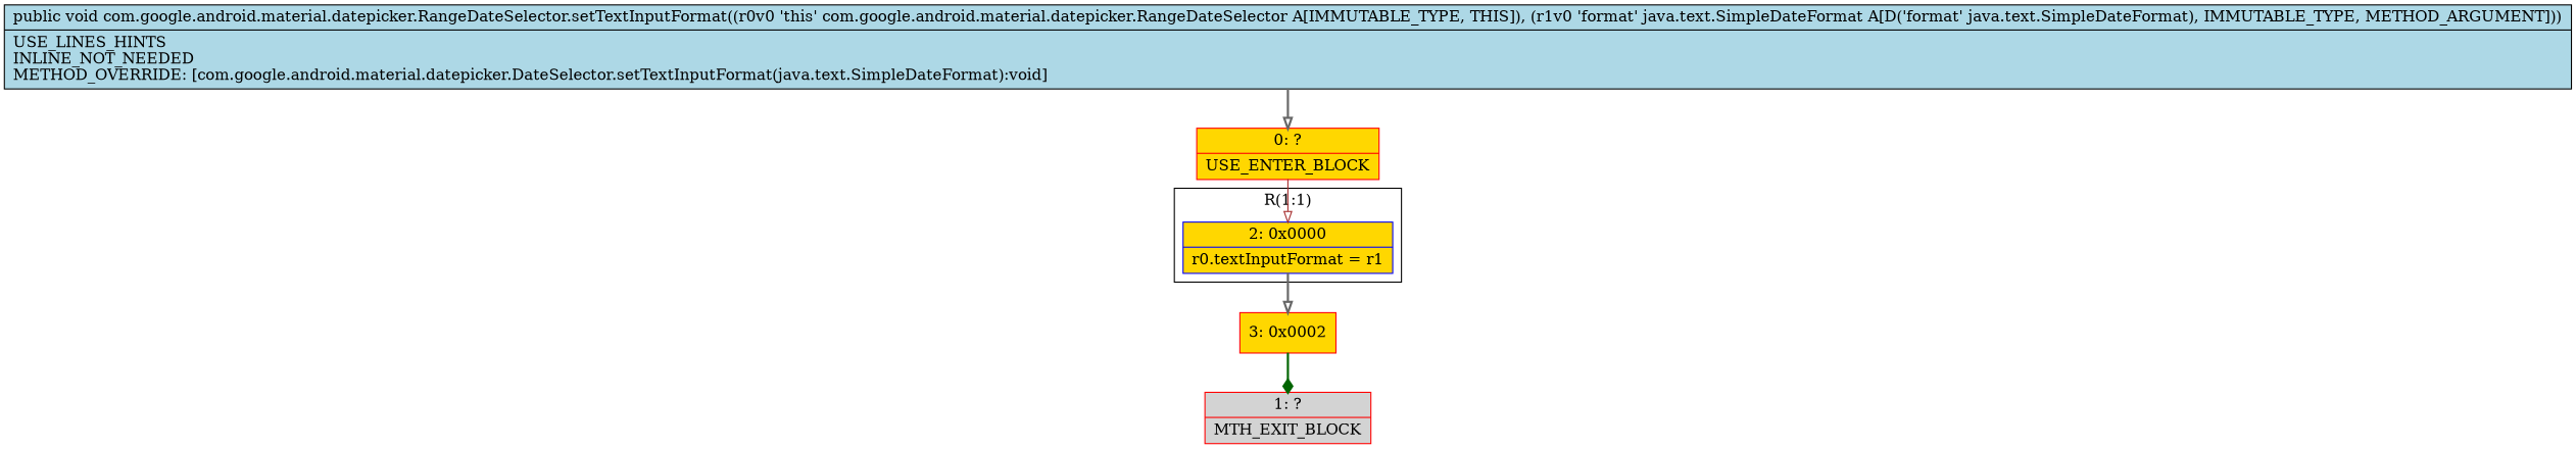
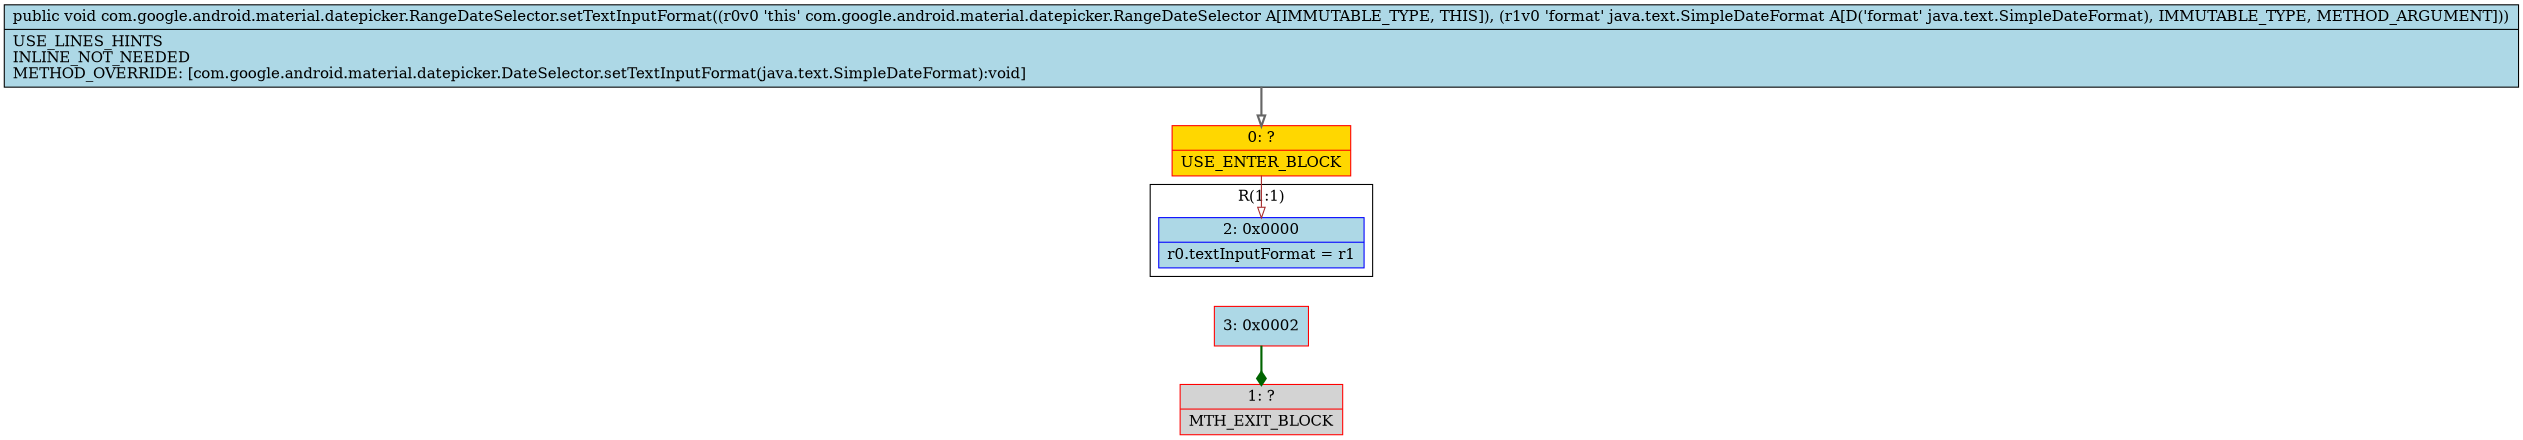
  digraph {
    node [color=red fillcolor=gold shape=record style=filled]
    edge [arrowhead=onormal color=gray40 style=bold]
-   n1 [color=blue label="{2\:\ 0x0000|r0.textInputFormat = r1\l}"]
-   n2 [label="{3\:\ 0x0002}"]
+   n1 [color=blue fillcolor=lightblue label="{2\:\ 0x0000|r0.textInputFormat = r1\l}"]
+   n2 [fillcolor=lightblue label="{3\:\ 0x0002}"]
    n3 [fillcolor=lightgrey label="{1\:\ ?|MTH_EXIT_BLOCK\l}"]
    n4 [label="{0\:\ ?|USE_ENTER_BLOCK\l}"]
    n5 [fillcolor=lightblue label="{public void com.google.android.material.datepicker.RangeDateSelector.setTextInputFormat((r0v0 'this' com.google.android.material.datepicker.RangeDateSelector A[IMMUTABLE_TYPE, THIS]), (r1v0 'format' java.text.SimpleDateFormat A[D('format' java.text.SimpleDateFormat), IMMUTABLE_TYPE, METHOD_ARGUMENT]))  | USE_LINES_HINTS\lINLINE_NOT_NEEDED\lMETHOD_OVERRIDE: [com.google.android.material.datepicker.DateSelector.setTextInputFormat(java.text.SimpleDateFormat):void]\l}" color=""]
    subgraph cluster_1 {
      label="R(1:1)"
      n1
    }
-   n1 -> n2
    n2 -> n3 [arrowhead=diamond color=darkgreen]
    n4 -> n1 [color=brown style=solid]
    n5 -> n4
  }
